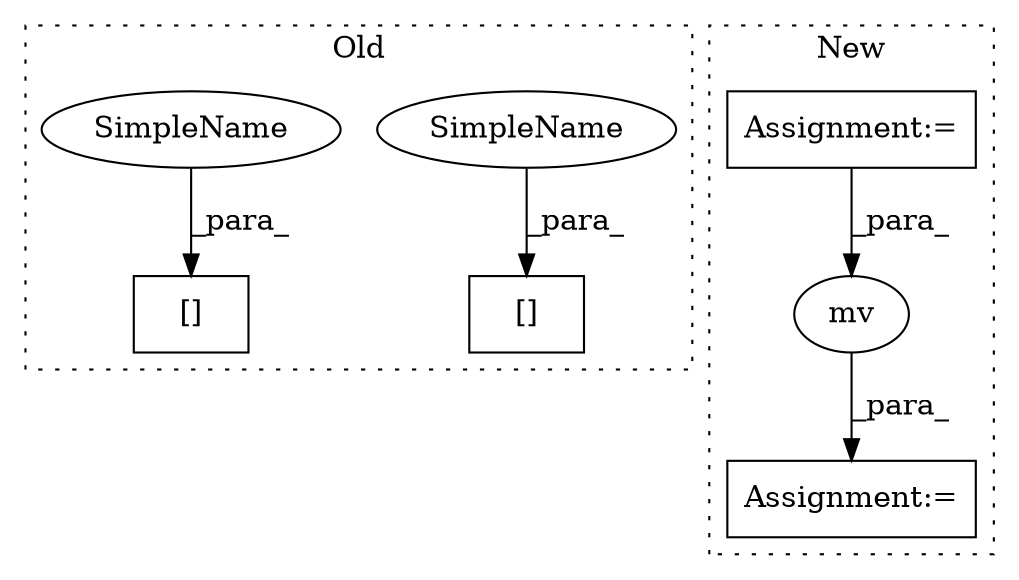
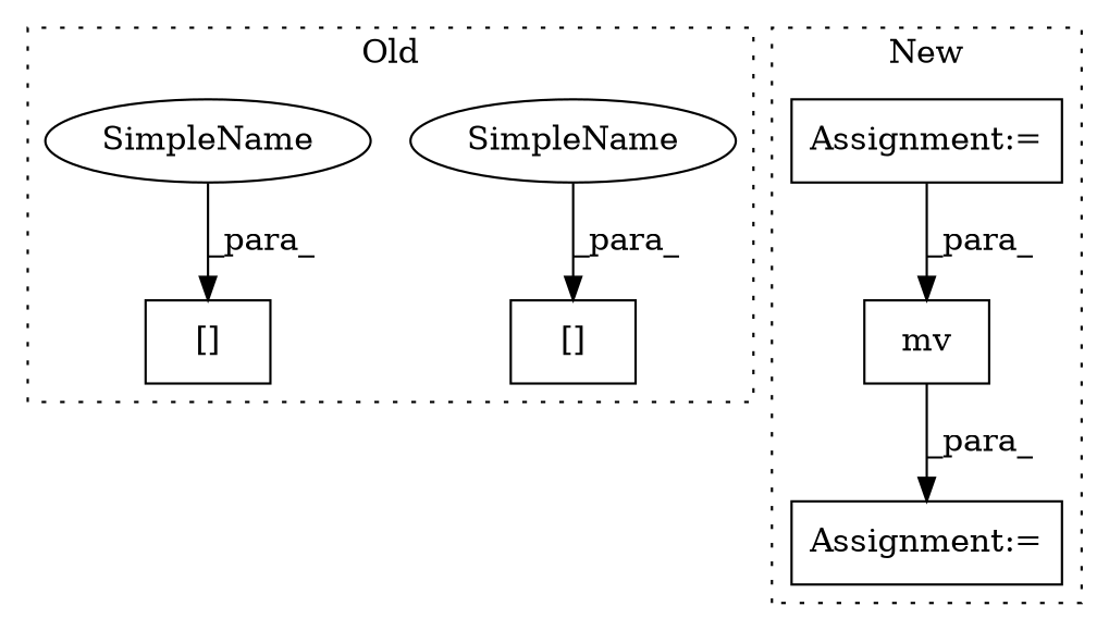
  digraph {
    node [a=2 l=1 shape=box]
    n1 [l="6,1" label="[]" s="5167,5174"]
    n2 [l="6,1" label="[]" s="5228,5235"]
    n3 [a=42 label=SimpleName s=5173 shape=ellipse]
    n4 [a=42 label=SimpleName s=5234 shape=ellipse]
-   n5 [a=32 l="3,1" label=mv s="5310,5332" shape=ellipse]
+   n5 [a=32 l="3,1" label=mv s="5310,5332"]
    n6 [a=7 l=2 label="Assignment:=" s=5302]
    n7 [a=7 label="Assignment:=" s=5176]
    subgraph cluster_1 {
      label=Old
      style=dotted
      n1
      n2
      n3
      n4
    }
    subgraph cluster_2 {
      label=New
      style=dotted
      n5
      n6
      n7
    }
    n3 -> n1 [label=_para_]
    n4 -> n2 [label=_para_]
    n5 -> n6 [label=_para_]
    n7 -> n5 [label=_para_]
  }
